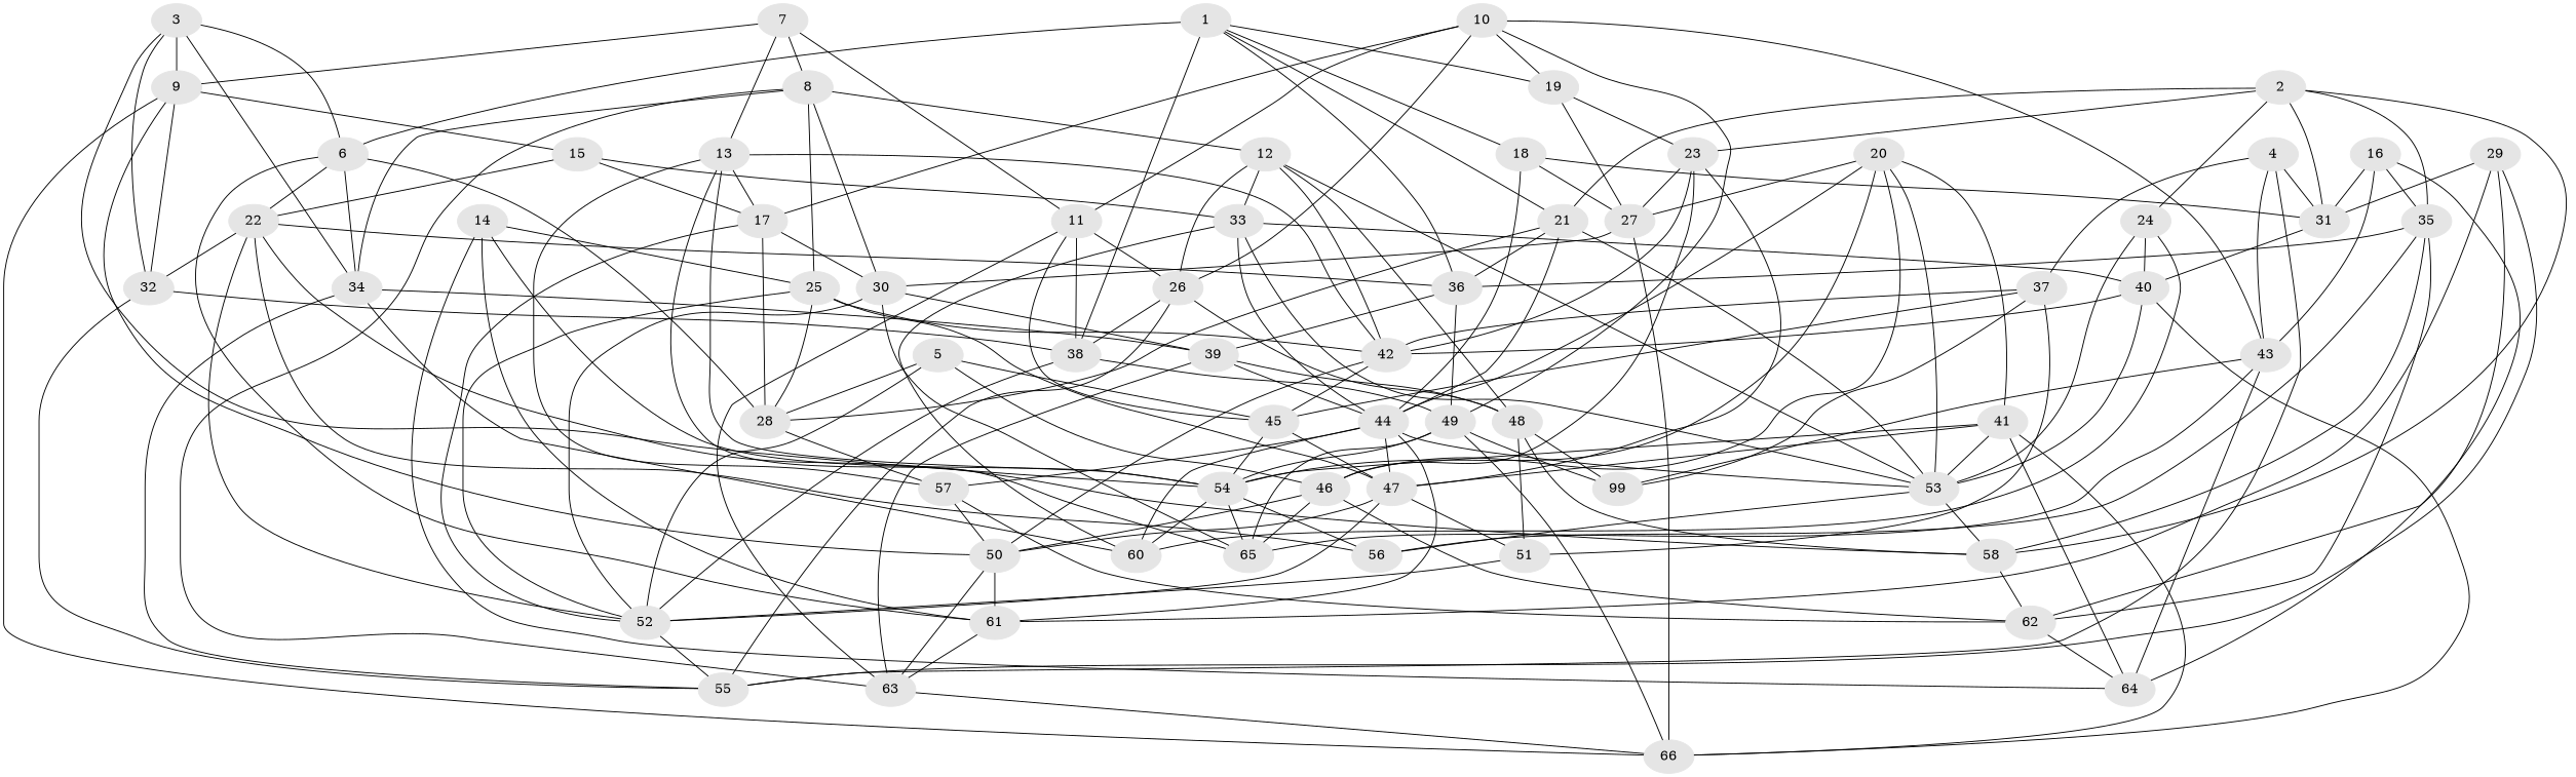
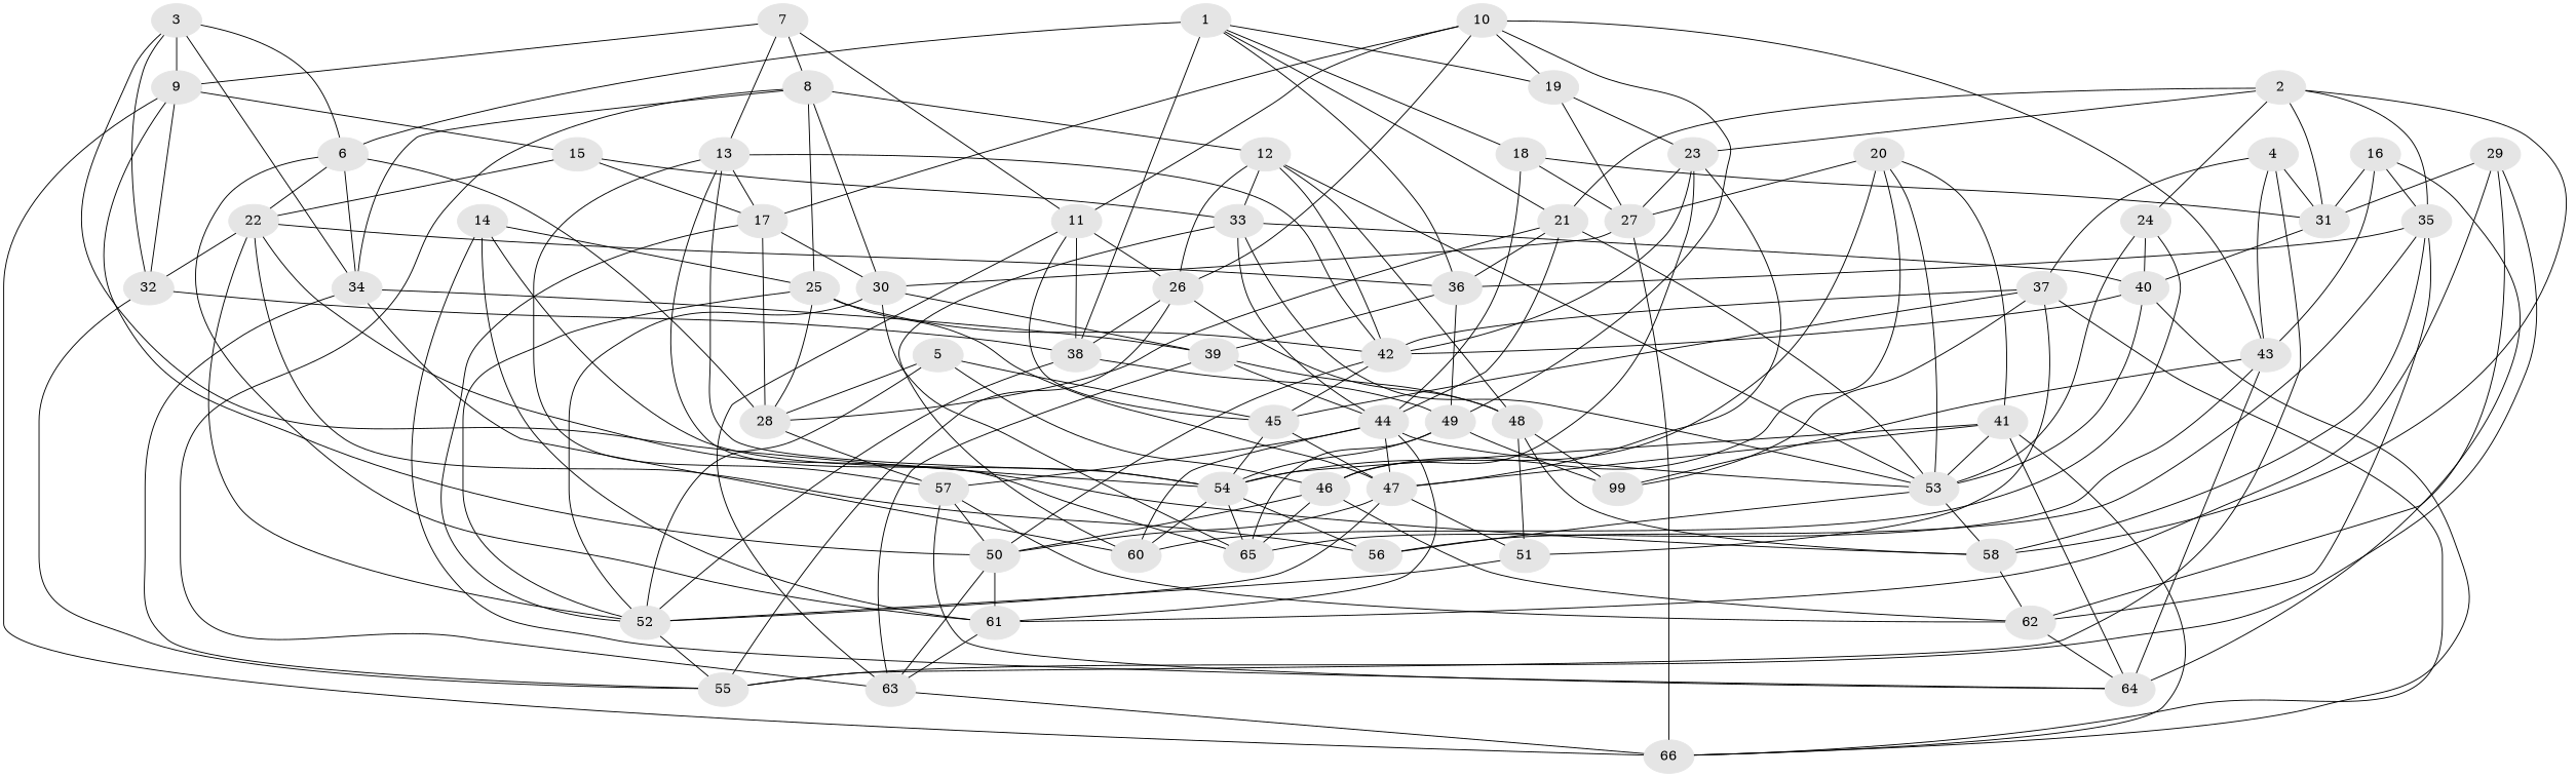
  graph {
    node [color=gray90 style=filled]
    edge [weight=1.0]
    1
    6
    18
    19
    21
    36
    38
    34
    28
    22
    61
    31
    27
    44
    23
    53
    49
    39
    52
    2
    24
    35
    58
    46
    42
    47
    40
    60
    62
    56
    3
    32
    54
    9
    55
    65
    4
    37
    43
    45
    66
    51
    n43 [label=99]
    64
    5
    15
    50
    57
    63
    7
    8
    11
    13
    12
    25
    30
    26
    17
    33
    48
    10
    14
    16
    20
    41
    29
    1 -- 6
    1 -- 18
    1 -- 19
    1 -- 21
    1 -- 36
    1 -- 38
    6 -- 34
    6 -- 28
    6 -- 22
    6 -- 61
    18 -- 31
    18 -- 27
    18 -- 44
    19 -- 27
    19 -- 23
    21 -- 36
    21 -- 28
    21 -- 44
    21 -- 53
    36 -- 49
    36 -- 39
    38 -- 49
    38 -- 52
    34 -- 39
    34 -- 60
    34 -- 55
    28 -- 57
    22 -- 36
    22 -- 52
    22 -- 58
    22 -- 56
    22 -- 32
    61 -- 63
    31 -- 40
    27 -- 66
    27 -- 30
    44 -- 61
    44 -- 53
    44 -- 47
    44 -- 60
    44 -- 57
    23 -- 27
    23 -- 46
    23 -- 42
    23 -- 47
    53 -- 58
    53 -- 56
    49 -- 54
    49 -- 65
    49 -- n43
    39 -- 44
    39 -- 63
    39 -- 48
    52 -- 55
    2 -- 21
    2 -- 31
    2 -- 23
    2 -- 24
    2 -- 35
    2 -- 58
    24 -- 53
    24 -- 40
    24 -- 60
    35 -- 36
    35 -- 58
    35 -- 62
    35 -- 56
    58 -- 62
    46 -- 62
    46 -- 65
    46 -- 50
    42 -- 45
    42 -- 50
    47 -- 52
    47 -- 51
    47 -- 50
    40 -- 53
    40 -- 42
    40 -- 66
    62 -- 64
    3 -- 6
    3 -- 34
    3 -- 32
    3 -- 54
    3 -- 9
    32 -- 38
    32 -- 55
    54 -- 60
    54 -- 56
    54 -- 65
    9 -- 32
    9 -- 66
    9 -- 15
    9 -- 50
    4 -- 31
    4 -- 55
    4 -- 37
    4 -- 43
    37 -- 42
    37 -- 45
-   49 -- 66
+   37 -- 66
    37 -- 51
    37 -- n43
    43 -- 65
    43 -- n43
    43 -- 64
    45 -- 47
    45 -- 54
    51 -- 52
    5 -- 28
    5 -- 52 [weight=2.0]
    5 -- 46
    5 -- 45
    15 -- 22
    15 -- 17
    15 -- 33
    50 -- 61
    50 -- 63
    57 -- 62
+   57 -- 64
    57 -- 50
    63 -- 66
    7 -- 9
    7 -- 8
    7 -- 11
    7 -- 13
    8 -- 34
    8 -- 63
    8 -- 12
    8 -- 25
    8 -- 30
    11 -- 38
    11 -- 45
    11 -- 63
    11 -- 26
    13 -- 42
    13 -- 54
    13 -- 65
    13 -- 57
    13 -- 17
    12 -- 53
    12 -- 42
    12 -- 26
    12 -- 33
    12 -- 48
    25 -- 28
    25 -- 52
    25 -- 42
    25 -- 47
    30 -- 39
    30 -- 52
    30 -- 65
    26 -- 38
    26 -- 55
    26 -- 48
    17 -- 28
    17 -- 52
    17 -- 30
    33 -- 44
    33 -- 53
    33 -- 40
    33 -- 60
    48 -- 58
    48 -- 51
    48 -- n43
    10 -- 19
    10 -- 49
    10 -- 43
    10 -- 11
    10 -- 26
    10 -- 17
    14 -- 61
    14 -- 54
    14 -- 64
    14 -- 25
    16 -- 31
    16 -- 35
    16 -- 43
    16 -- 64
    20 -- 27
-   20 -- 44
    20 -- 53
    20 -- 46
    20 -- 54
    20 -- 41
    41 -- 53
    41 -- 47
    41 -- 54
    41 -- 66
    41 -- 64
    29 -- 61
    29 -- 31
    29 -- 62
    29 -- 55
  }
